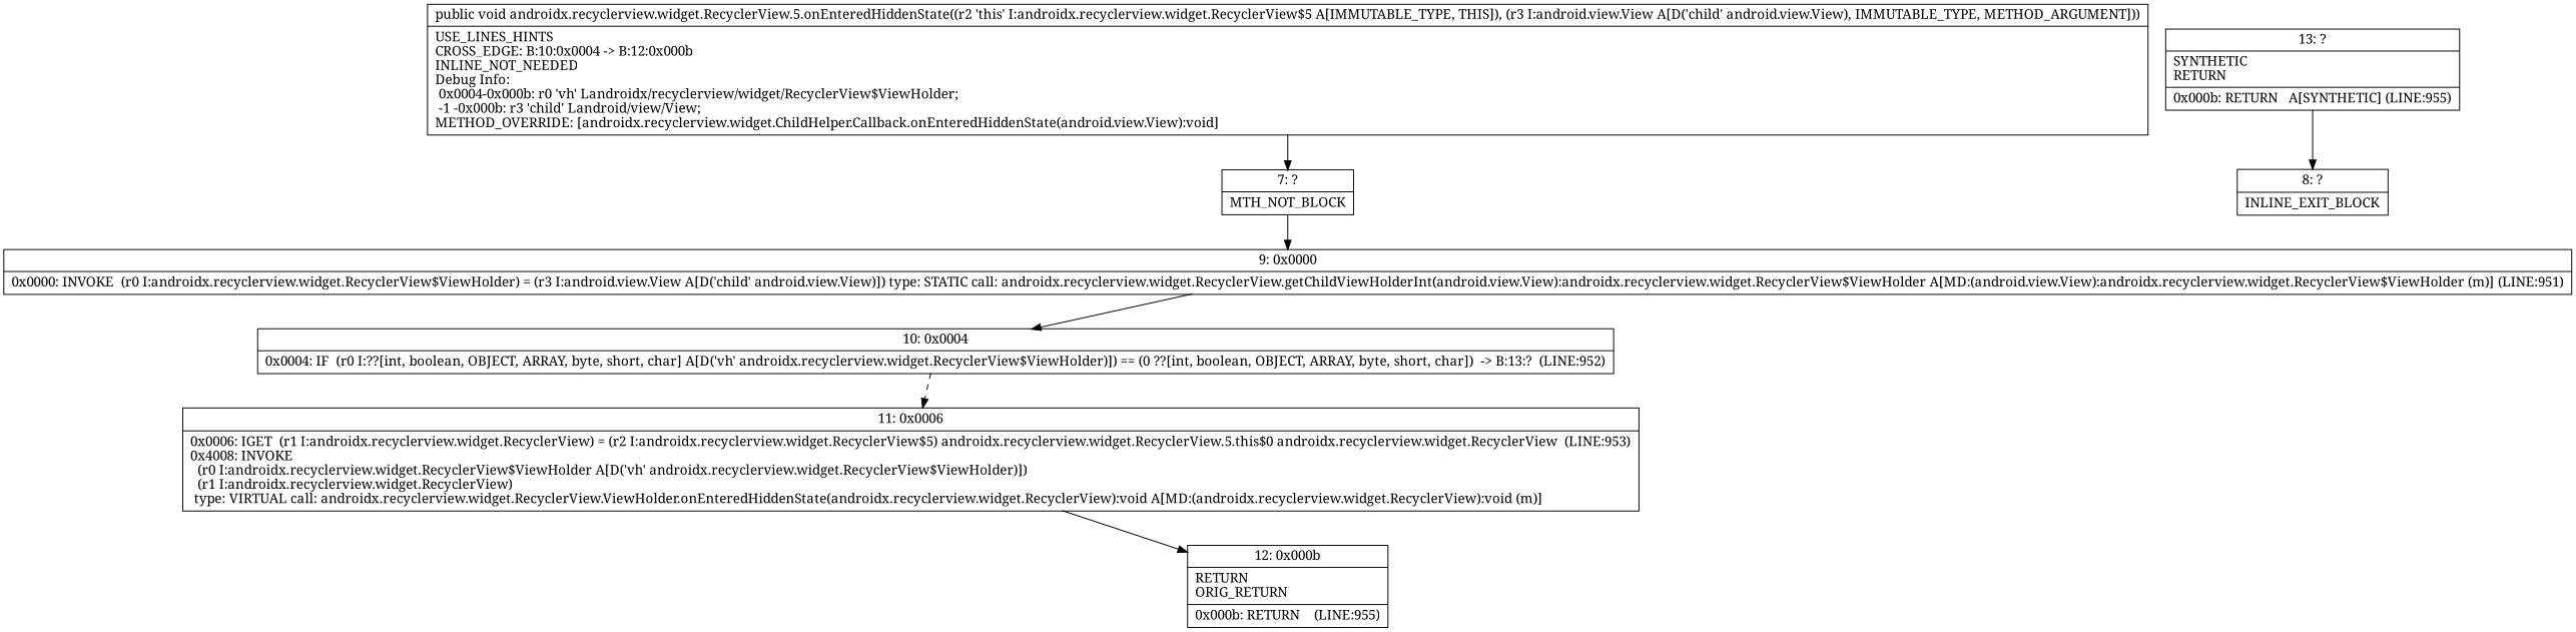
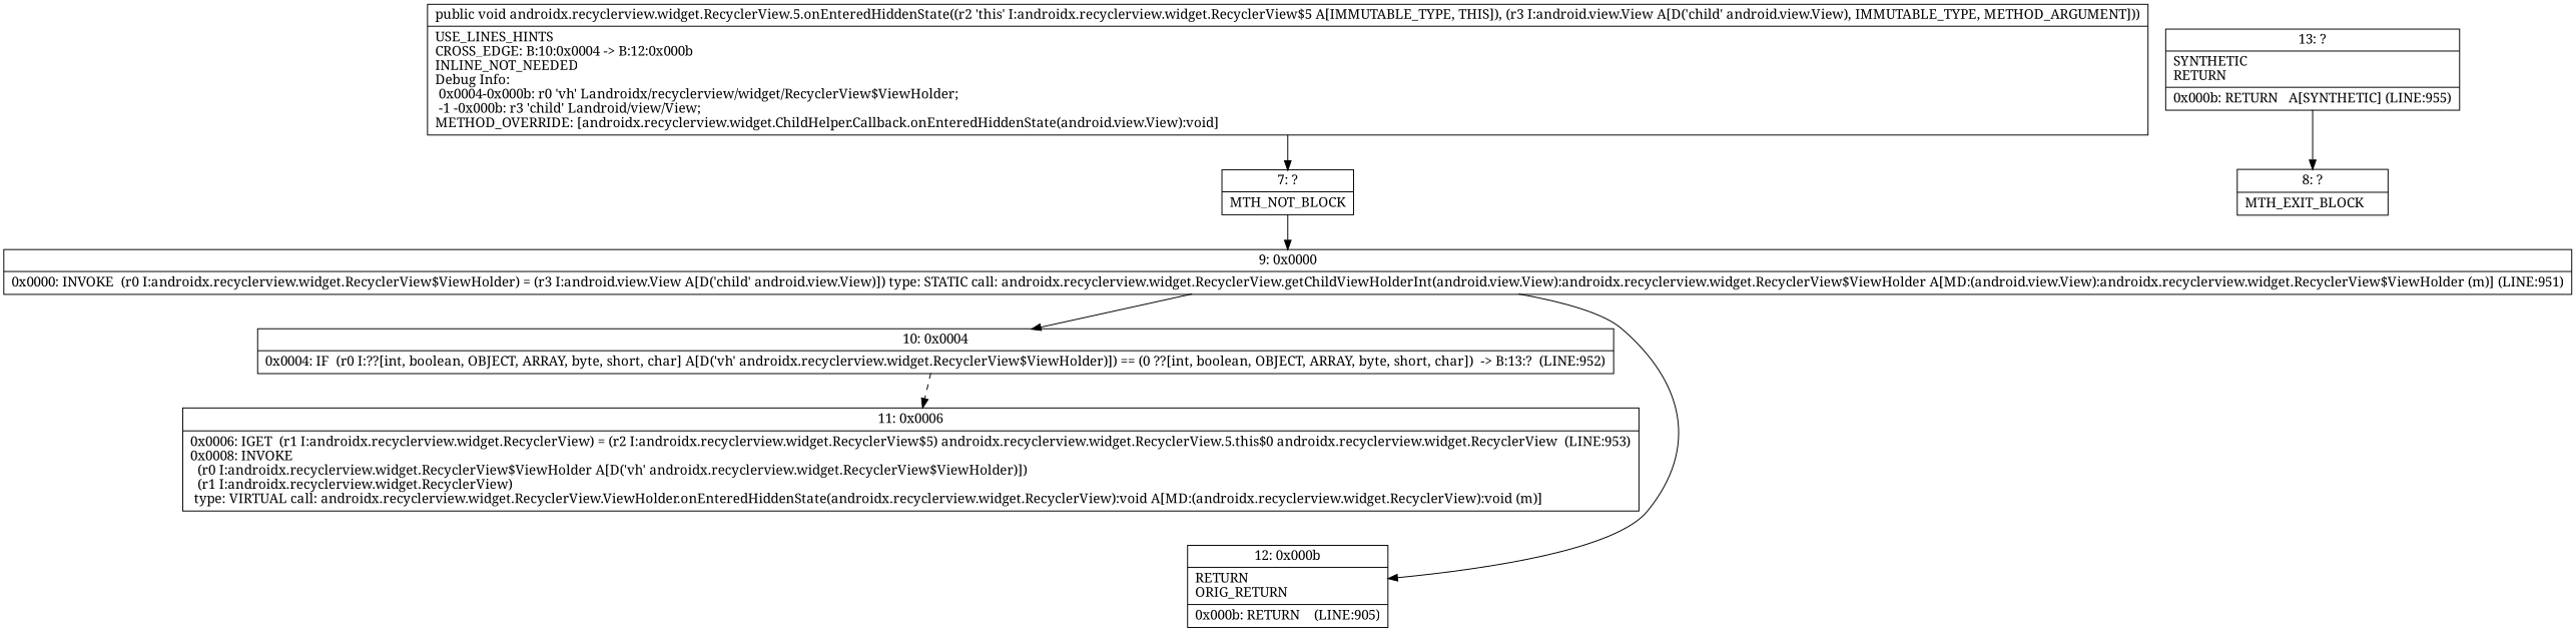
  digraph {
    fontname="Noto Serif"
    node [fontname="Noto Serif" shape=record]
    edge [fontname="Noto Serif"]
    n1 [label="{7\:\ ?|MTH_NOT_BLOCK\l}"]
    n2 [label="{9\:\ 0x0000|0x0000: INVOKE  (r0 I:androidx.recyclerview.widget.RecyclerView$ViewHolder) = (r3 I:android.view.View A[D('child' android.view.View)]) type: STATIC call: androidx.recyclerview.widget.RecyclerView.getChildViewHolderInt(android.view.View):androidx.recyclerview.widget.RecyclerView$ViewHolder A[MD:(android.view.View):androidx.recyclerview.widget.RecyclerView$ViewHolder (m)] (LINE:951)\l}"]
    n3 [label="{10\:\ 0x0004|0x0004: IF  (r0 I:??[int, boolean, OBJECT, ARRAY, byte, short, char] A[D('vh' androidx.recyclerview.widget.RecyclerView$ViewHolder)]) == (0 ??[int, boolean, OBJECT, ARRAY, byte, short, char])  \-\> B:13:?  (LINE:952)\l}"]
-   n4 [label="{11\:\ 0x0006|0x0006: IGET  (r1 I:androidx.recyclerview.widget.RecyclerView) = (r2 I:androidx.recyclerview.widget.RecyclerView$5) androidx.recyclerview.widget.RecyclerView.5.this$0 androidx.recyclerview.widget.RecyclerView  (LINE:953)\l0x4008: INVOKE  \l  (r0 I:androidx.recyclerview.widget.RecyclerView$ViewHolder A[D('vh' androidx.recyclerview.widget.RecyclerView$ViewHolder)])\l  (r1 I:androidx.recyclerview.widget.RecyclerView)\l type: VIRTUAL call: androidx.recyclerview.widget.RecyclerView.ViewHolder.onEnteredHiddenState(androidx.recyclerview.widget.RecyclerView):void A[MD:(androidx.recyclerview.widget.RecyclerView):void (m)]\l}"]
-   n5 [label="{12\:\ 0x000b|RETURN\lORIG_RETURN\l|0x000b: RETURN    (LINE:955)\l}"]
+   n4 [label="{11\:\ 0x0006|0x0006: IGET  (r1 I:androidx.recyclerview.widget.RecyclerView) = (r2 I:androidx.recyclerview.widget.RecyclerView$5) androidx.recyclerview.widget.RecyclerView.5.this$0 androidx.recyclerview.widget.RecyclerView  (LINE:953)\l0x0008: INVOKE  \l  (r0 I:androidx.recyclerview.widget.RecyclerView$ViewHolder A[D('vh' androidx.recyclerview.widget.RecyclerView$ViewHolder)])\l  (r1 I:androidx.recyclerview.widget.RecyclerView)\l type: VIRTUAL call: androidx.recyclerview.widget.RecyclerView.ViewHolder.onEnteredHiddenState(androidx.recyclerview.widget.RecyclerView):void A[MD:(androidx.recyclerview.widget.RecyclerView):void (m)]\l}"]
+   n5 [label="{12\:\ 0x000b|RETURN\lORIG_RETURN\l|0x000b: RETURN    (LINE:905)\l}"]
    n6 [label="{13\:\ ?|SYNTHETIC\lRETURN\l|0x000b: RETURN   A[SYNTHETIC] (LINE:955)\l}"]
-   n7 [label="{8\:\ ?|INLINE_EXIT_BLOCK\l}"]
+   n7 [label="{8\:\ ?|MTH_EXIT_BLOCK\l}"]
    n8 [label="{public void androidx.recyclerview.widget.RecyclerView.5.onEnteredHiddenState((r2 'this' I:androidx.recyclerview.widget.RecyclerView$5 A[IMMUTABLE_TYPE, THIS]), (r3 I:android.view.View A[D('child' android.view.View), IMMUTABLE_TYPE, METHOD_ARGUMENT]))  | USE_LINES_HINTS\lCROSS_EDGE: B:10:0x0004 \-\> B:12:0x000b\lINLINE_NOT_NEEDED\lDebug Info:\l  0x0004\-0x000b: r0 'vh' Landroidx\/recyclerview\/widget\/RecyclerView$ViewHolder;\l  \-1 \-0x000b: r3 'child' Landroid\/view\/View;\lMETHOD_OVERRIDE: [androidx.recyclerview.widget.ChildHelper.Callback.onEnteredHiddenState(android.view.View):void]\l}"]
    n1 -> n2
    n2 -> n3
    n3 -> n4 [style=dashed]
-   n4 -> n5
+   n2 -> n5
    n6 -> n7
    n8 -> n1
  }
